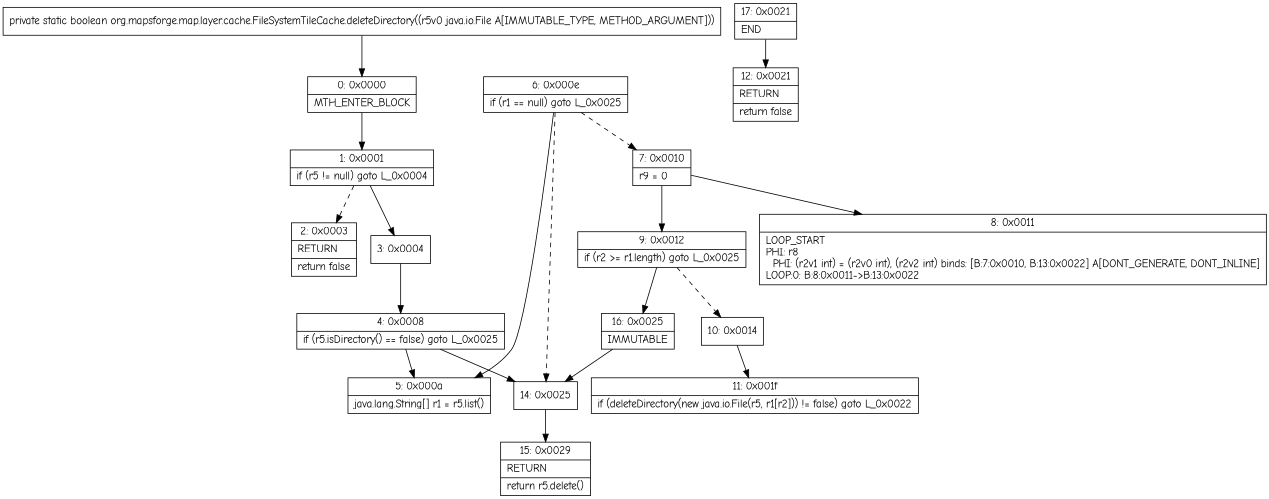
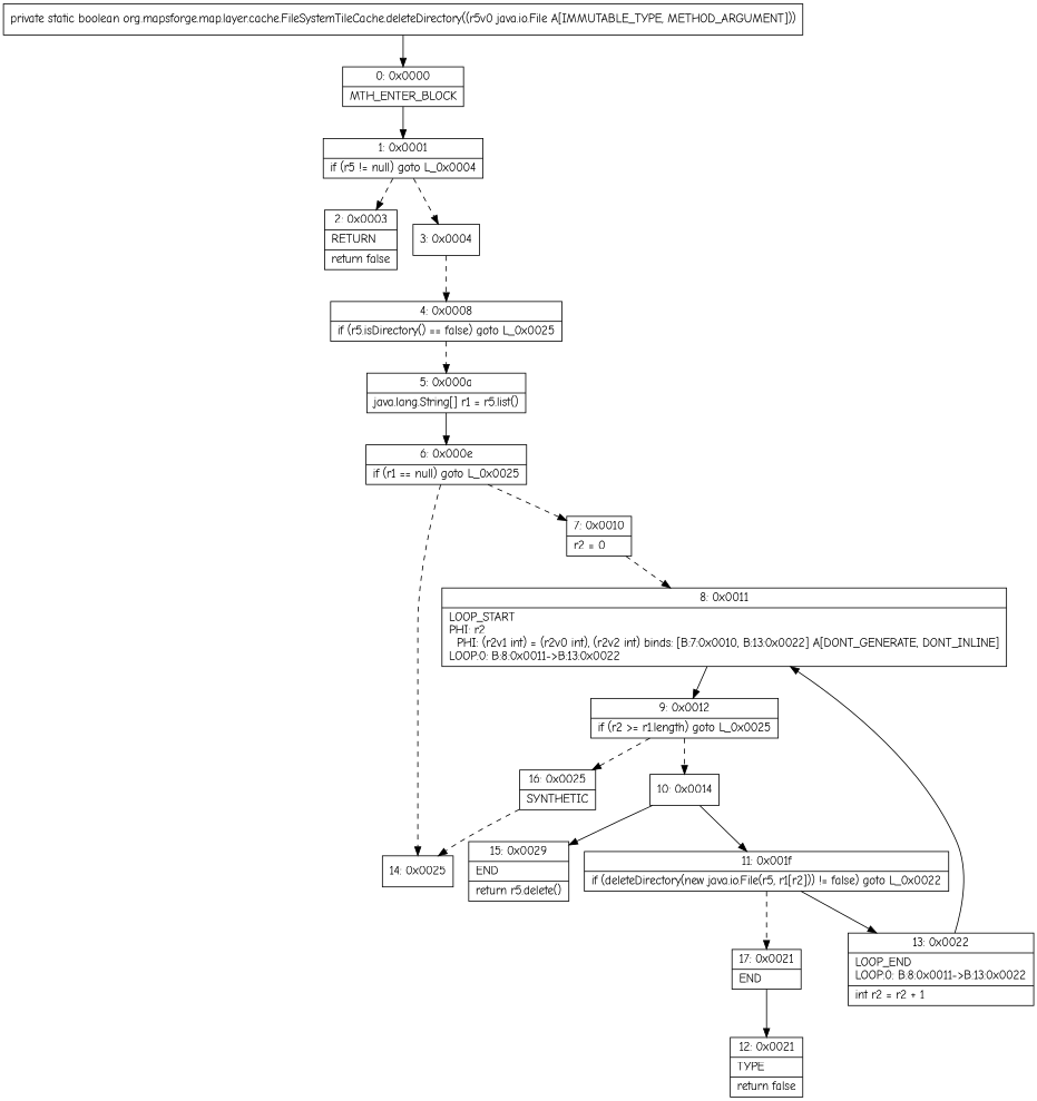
  digraph {
    fontname="Comic Neue"
    node [fontname="Comic Neue" shape=record]
    edge [fontname="Comic Neue"]
    n1 [label="{0\:\ 0x0000|MTH_ENTER_BLOCK\l}"]
    n2 [label="{1\:\ 0x0001|if (r5 != null) goto L_0x0004\l}"]
    n3 [label="{2\:\ 0x0003|RETURN\l|return false\l}"]
    n4 [label="{3\:\ 0x0004}"]
    n5 [label="{4\:\ 0x0008|if (r5.isDirectory() == false) goto L_0x0025\l}"]
    n6 [label="{5\:\ 0x000a|java.lang.String[] r1 = r5.list()\l}"]
    n7 [label="{14\:\ 0x0025}"]
    n8 [label="{6\:\ 0x000e|if (r1 == null) goto L_0x0025\l}"]
-   n9 [label="{15\:\ 0x0029|RETURN\l|return r5.delete()\l}"]
-   n10 [label="{7\:\ 0x0010|r9 = 0\l}"]
-   n11 [label="{8\:\ 0x0011|LOOP_START\lPHI: r8 \l  PHI: (r2v1 int) = (r2v0 int), (r2v2 int) binds: [B:7:0x0010, B:13:0x0022] A[DONT_GENERATE, DONT_INLINE]\lLOOP:0: B:8:0x0011\-\>B:13:0x0022\l}"]
+   n9 [label="{15\:\ 0x0029|END\l|return r5.delete()\l}"]
+   n10 [label="{7\:\ 0x0010|r2 = 0\l}"]
+   n11 [label="{8\:\ 0x0011|LOOP_START\lPHI: r2 \l  PHI: (r2v1 int) = (r2v0 int), (r2v2 int) binds: [B:7:0x0010, B:13:0x0022] A[DONT_GENERATE, DONT_INLINE]\lLOOP:0: B:8:0x0011\-\>B:13:0x0022\l}"]
    n12 [label="{9\:\ 0x0012|if (r2 \>= r1.length) goto L_0x0025\l}"]
    n13 [label="{10\:\ 0x0014}"]
-   n14 [label="{16\:\ 0x0025|IMMUTABLE\l}"]
+   n14 [label="{16\:\ 0x0025|SYNTHETIC\l}"]
    n15 [label="{11\:\ 0x001f|if (deleteDirectory(new java.io.File(r5, r1[r2])) != false) goto L_0x0022\l}"]
+   n16 [label="{13\:\ 0x0022|LOOP_END\lLOOP:0: B:8:0x0011\-\>B:13:0x0022\l|int r2 = r2 + 1\l}"]
    n17 [label="{17\:\ 0x0021|END\l}"]
-   n18 [label="{12\:\ 0x0021|RETURN\l|return false\l}"]
+   n18 [label="{12\:\ 0x0021|TYPE\l|return false\l}"]
    n19 [label="{private static boolean org.mapsforge.map.layer.cache.FileSystemTileCache.deleteDirectory((r5v0 java.io.File A[IMMUTABLE_TYPE, METHOD_ARGUMENT])) }"]
    n1 -> n2
    n2 -> n3 [style=dashed]
-   n2 -> n4
-   n4 -> n5
-   n5 -> n6 [style=solid]
-   n5 -> n7
-   n8 -> n6
-   n7 -> n9
+   n2 -> n4 [style=dashed]
+   n4 -> n5 [style=dashed]
+   n5 -> n6 [style=dashed]
+   n6 -> n8
+   n13 -> n9
    n8 -> n7 [style=dashed]
    n8 -> n10 [style=dashed]
-   n10 -> n11
-   n10 -> n12
+   n10 -> n11 [style=dashed]
+   n11 -> n12
    n12 -> n13 [style=dashed]
-   n12 -> n14
+   n12 -> n14 [style=dashed]
    n13 -> n15
-   n14 -> n7
+   n14 -> n7 [style=dashed]
+   n15 -> n16
+   n15 -> n17 [style=dashed]
+   n16 -> n11
    n17 -> n18
    n19 -> n1
  }
